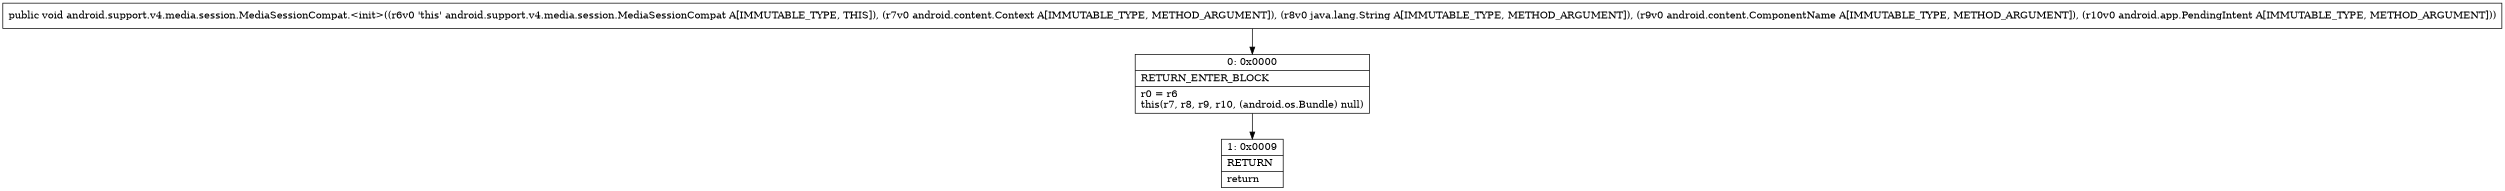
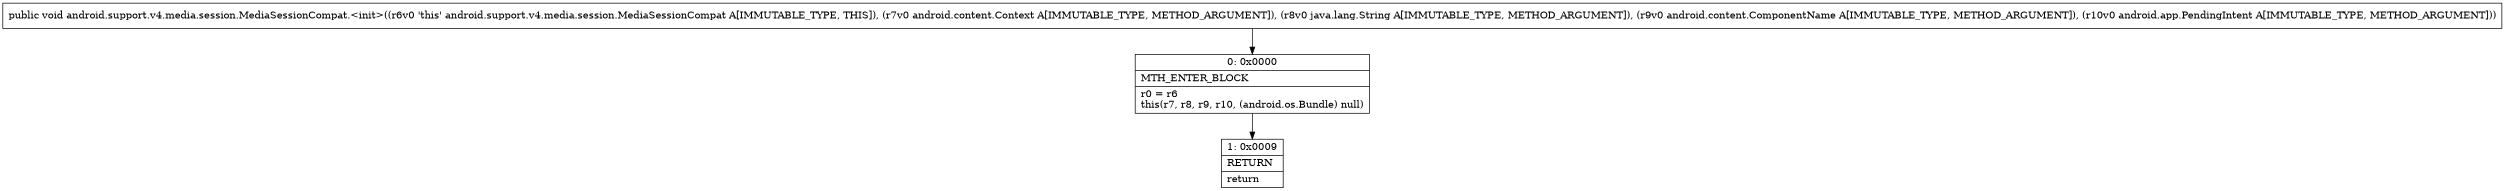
  digraph {
    node [shape=record]
-   n1 [label="{0\:\ 0x0000|RETURN_ENTER_BLOCK\l|r0 = r6\lthis(r7, r8, r9, r10, (android.os.Bundle) null)\l}"]
+   n1 [label="{0\:\ 0x0000|MTH_ENTER_BLOCK\l|r0 = r6\lthis(r7, r8, r9, r10, (android.os.Bundle) null)\l}"]
    n2 [label="{1\:\ 0x0009|RETURN\l|return\l}"]
    n3 [label="{public void android.support.v4.media.session.MediaSessionCompat.\<init\>((r6v0 'this' android.support.v4.media.session.MediaSessionCompat A[IMMUTABLE_TYPE, THIS]), (r7v0 android.content.Context A[IMMUTABLE_TYPE, METHOD_ARGUMENT]), (r8v0 java.lang.String A[IMMUTABLE_TYPE, METHOD_ARGUMENT]), (r9v0 android.content.ComponentName A[IMMUTABLE_TYPE, METHOD_ARGUMENT]), (r10v0 android.app.PendingIntent A[IMMUTABLE_TYPE, METHOD_ARGUMENT])) }"]
    n1 -> n2
    n3 -> n1
  }
